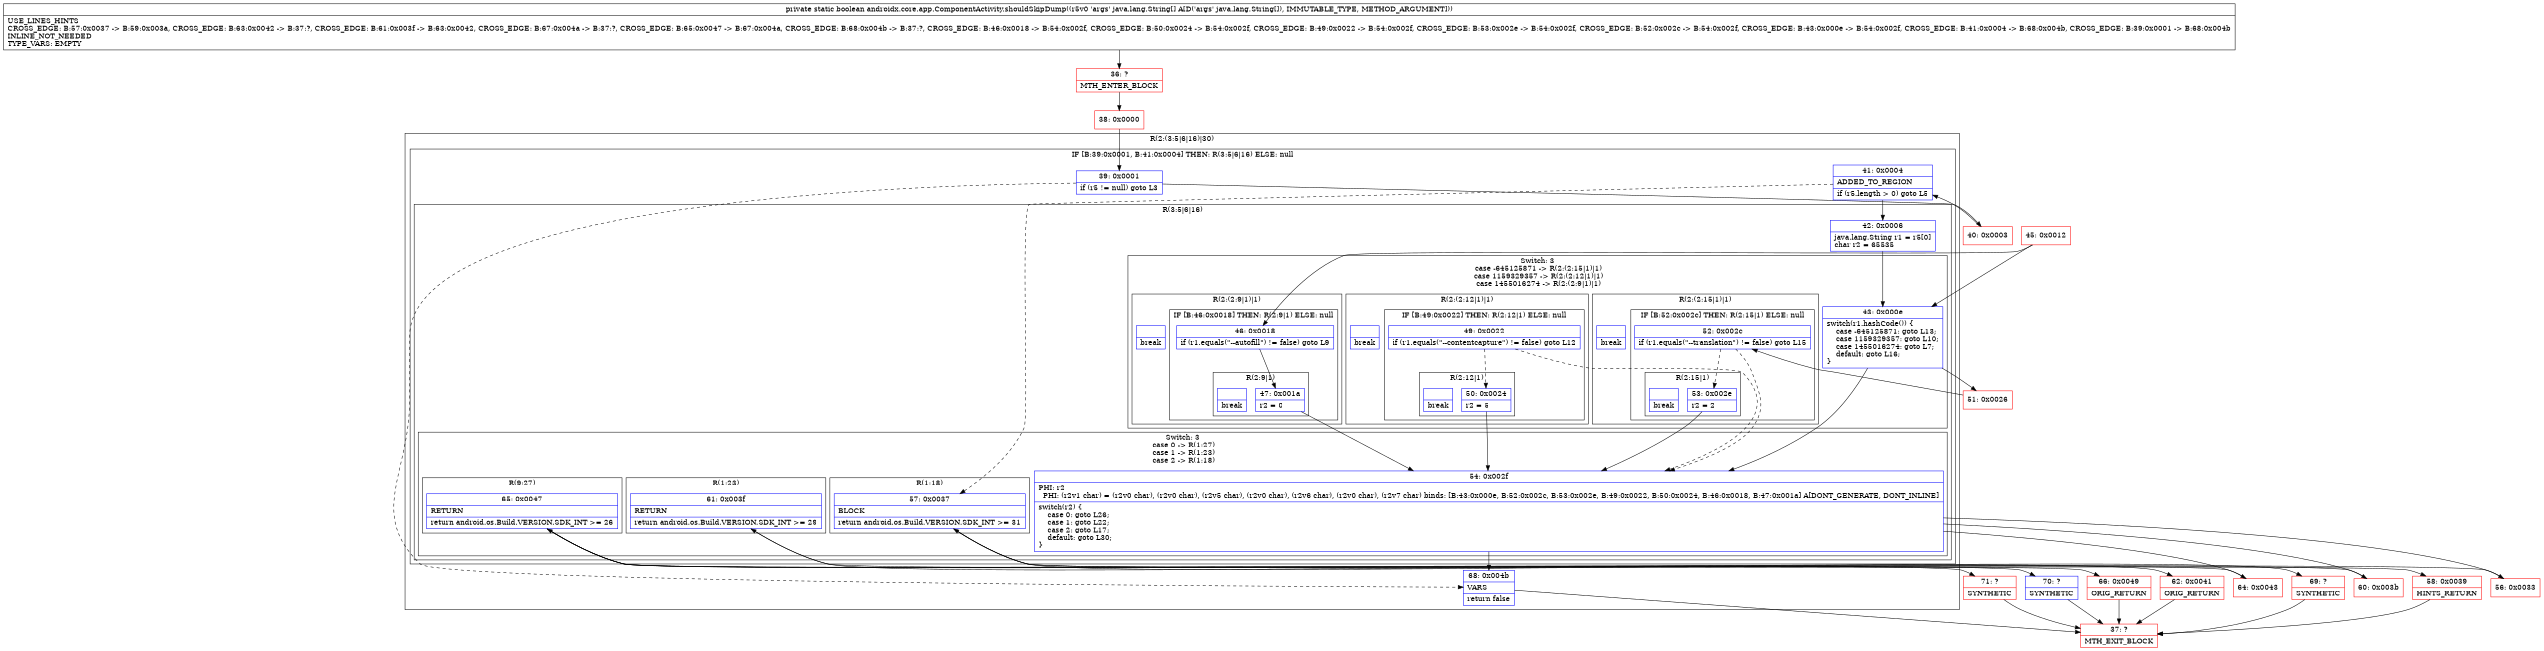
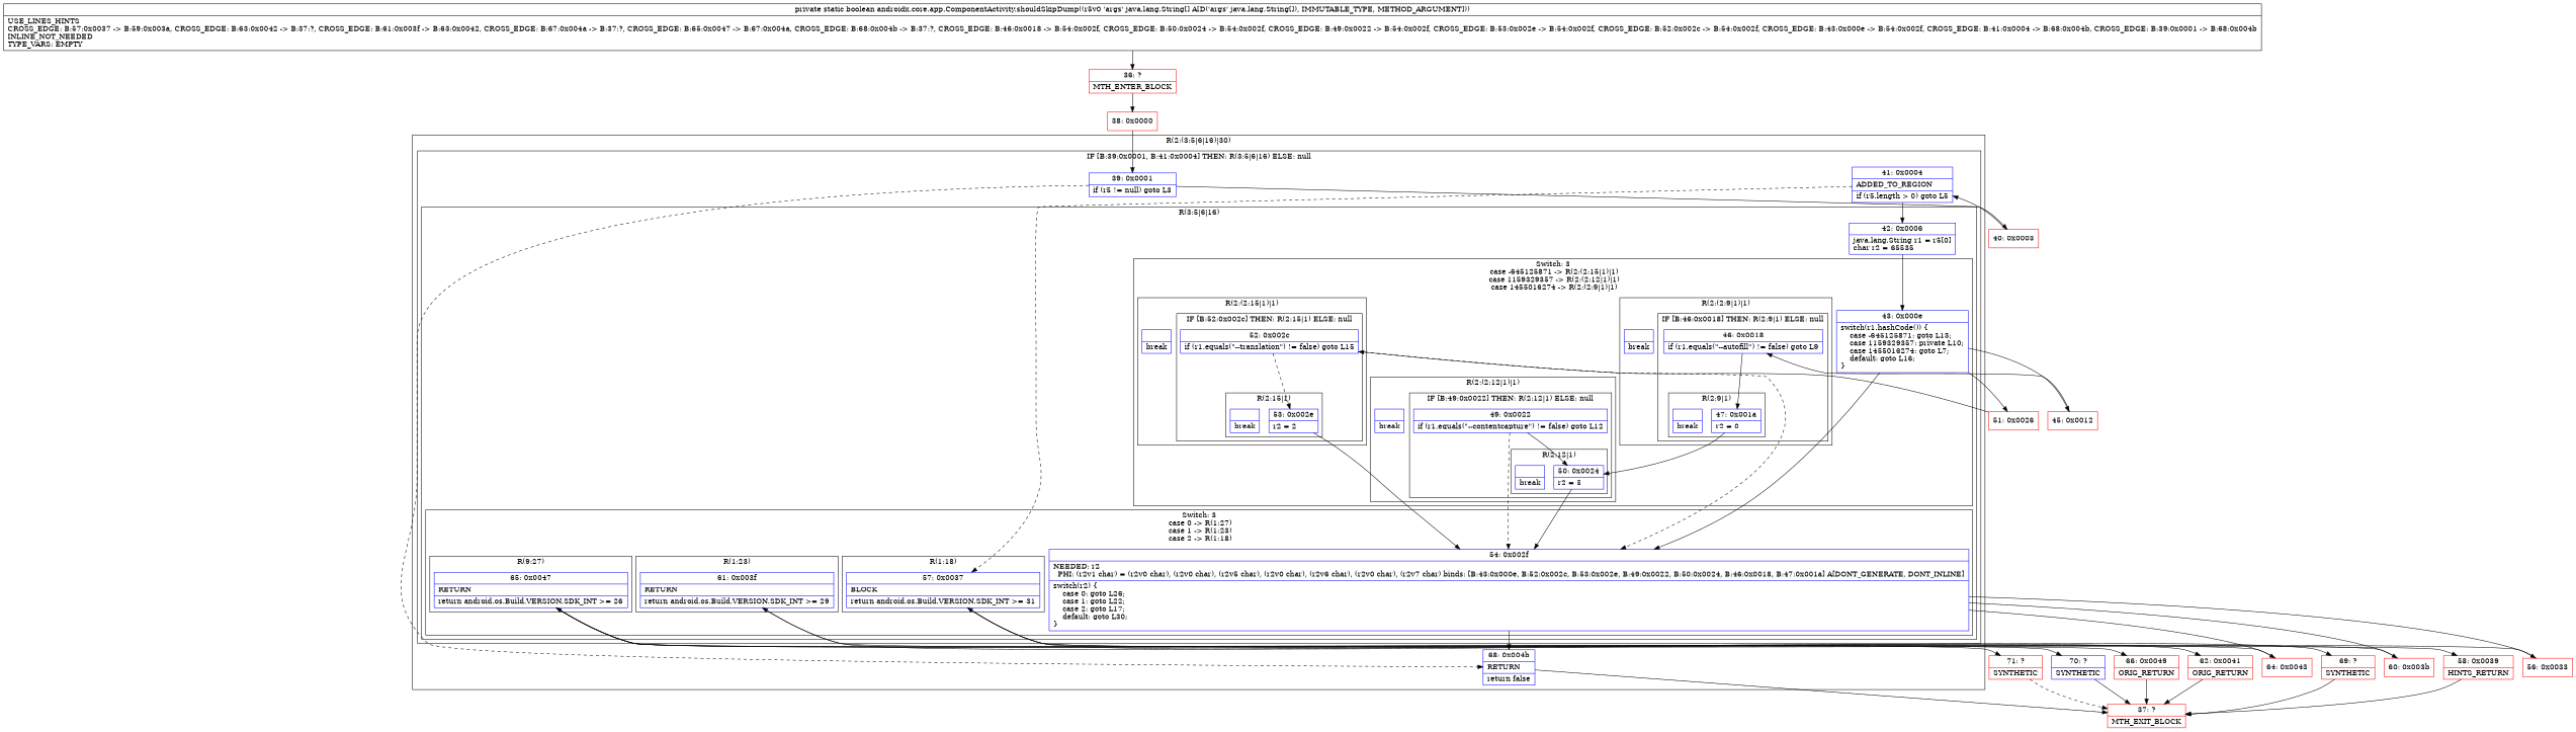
  digraph {
    node [color=blue shape=record]
    n1 [label="{53\:\ 0x002e|r2 = 2\l}"]
    n2 [label="{|break\l}"]
    n3 [label="{52\:\ 0x002c|if (r1.equals(\"\-\-translation\") != false) goto L15\l}"]
    n4 [label="{|break\l}"]
    n5 [label="{50\:\ 0x0024|r2 = 5\l}"]
    n6 [label="{|break\l}"]
    n7 [label="{49\:\ 0x0022|if (r1.equals(\"\-\-contentcapture\") != false) goto L12\l}"]
    n8 [label="{|break\l}"]
    n9 [label="{47\:\ 0x001a|r2 = 0\l}"]
    n10 [label="{|break\l}"]
    n11 [label="{46\:\ 0x0018|if (r1.equals(\"\-\-autofill\") != false) goto L9\l}"]
    n12 [label="{|break\l}"]
-   n13 [label="{43\:\ 0x000e|switch(r1.hashCode()) \{\l    case \-645125871: goto L13;\l    case 1159329357: goto L10;\l    case 1455016274: goto L7;\l    default: goto L16;\l\}\l}"]
+   n13 [label="{43\:\ 0x000e|switch(r1.hashCode()) \{\l    case \-645125871: goto L13;\l    case 1159329357: private L10;\l    case 1455016274: goto L7;\l    default: goto L16;\l\}\l}"]
    n14 [label="{65\:\ 0x0047|RETURN\l|return android.os.Build.VERSION.SDK_INT \>= 26\l}"]
    n15 [label="{61\:\ 0x003f|RETURN\l|return android.os.Build.VERSION.SDK_INT \>= 29\l}"]
    n16 [label="{57\:\ 0x0037|BLOCK\l|return android.os.Build.VERSION.SDK_INT \>= 31\l}"]
-   n17 [label="{54\:\ 0x002f|PHI: r2 \l  PHI: (r2v1 char) = (r2v0 char), (r2v0 char), (r2v5 char), (r2v0 char), (r2v6 char), (r2v0 char), (r2v7 char) binds: [B:43:0x000e, B:52:0x002c, B:53:0x002e, B:49:0x0022, B:50:0x0024, B:46:0x0018, B:47:0x001a] A[DONT_GENERATE, DONT_INLINE]\l|switch(r2) \{\l    case 0: goto L26;\l    case 1: goto L22;\l    case 2: goto L17;\l    default: goto L30;\l\}\l}"]
+   n17 [label="{54\:\ 0x002f|NEEDED: r2 \l  PHI: (r2v1 char) = (r2v0 char), (r2v0 char), (r2v5 char), (r2v0 char), (r2v6 char), (r2v0 char), (r2v7 char) binds: [B:43:0x000e, B:52:0x002c, B:53:0x002e, B:49:0x0022, B:50:0x0024, B:46:0x0018, B:47:0x001a] A[DONT_GENERATE, DONT_INLINE]\l|switch(r2) \{\l    case 0: goto L26;\l    case 1: goto L22;\l    case 2: goto L17;\l    default: goto L30;\l\}\l}"]
    n18 [label="{42\:\ 0x0006|java.lang.String r1 = r5[0]\lchar r2 = 65535\l}"]
    n19 [label="{39\:\ 0x0001|if (r5 != null) goto L3\l}"]
    n20 [label="{41\:\ 0x0004|ADDED_TO_REGION\l|if (r5.length \> 0) goto L5\l}"]
-   n21 [label="{68\:\ 0x004b|VARS\l|return false\l}"]
+   n21 [label="{68\:\ 0x004b|RETURN\l|return false\l}"]
    n22 [color=red label="{45\:\ 0x0012}"]
    n23 [color=red label="{51\:\ 0x0026}"]
    n24 [color=red label="{66\:\ 0x0049|ORIG_RETURN\l}"]
    n25 [color=red label="{71\:\ ?|SYNTHETIC\l}"]
    n26 [label="{70\:\ ?|SYNTHETIC\l}"]
    n27 [color=red label="{62\:\ 0x0041|ORIG_RETURN\l}"]
    n28 [color=red label="{58\:\ 0x0039|HINTS_RETURN\l}"]
    n29 [color=red label="{69\:\ ?|SYNTHETIC\l}"]
    n30 [color=red label="{56\:\ 0x0033}"]
    n31 [color=red label="{60\:\ 0x003b}"]
    n32 [color=red label="{64\:\ 0x0043}"]
    n33 [color=red label="{40\:\ 0x0003}"]
    n34 [color=red label="{37\:\ ?|MTH_EXIT_BLOCK\l}"]
    n35 [color=red label="{36\:\ ?|MTH_ENTER_BLOCK\l}"]
    n36 [color=red label="{38\:\ 0x0000}"]
    n37 [label="{private static boolean androidx.core.app.ComponentActivity.shouldSkipDump((r5v0 'args' java.lang.String[] A[D('args' java.lang.String[]), IMMUTABLE_TYPE, METHOD_ARGUMENT]))  | USE_LINES_HINTS\lCROSS_EDGE: B:57:0x0037 \-\> B:59:0x003a, CROSS_EDGE: B:63:0x0042 \-\> B:37:?, CROSS_EDGE: B:61:0x003f \-\> B:63:0x0042, CROSS_EDGE: B:67:0x004a \-\> B:37:?, CROSS_EDGE: B:65:0x0047 \-\> B:67:0x004a, CROSS_EDGE: B:68:0x004b \-\> B:37:?, CROSS_EDGE: B:46:0x0018 \-\> B:54:0x002f, CROSS_EDGE: B:50:0x0024 \-\> B:54:0x002f, CROSS_EDGE: B:49:0x0022 \-\> B:54:0x002f, CROSS_EDGE: B:53:0x002e \-\> B:54:0x002f, CROSS_EDGE: B:52:0x002c \-\> B:54:0x002f, CROSS_EDGE: B:43:0x000e \-\> B:54:0x002f, CROSS_EDGE: B:41:0x0004 \-\> B:68:0x004b, CROSS_EDGE: B:39:0x0001 \-\> B:68:0x004b\lINLINE_NOT_NEEDED\lTYPE_VARS: EMPTY\l}" color=""]
    subgraph cluster_1 {
      label="R(2:(3:5|6|16)|30)"
      n21
      subgraph cluster_2 {
        label="IF [B:39:0x0001, B:41:0x0004] THEN: R(3:5|6|16) ELSE: null"
        n19
        n20
        subgraph cluster_3 {
          label="R(3:5|6|16)"
          n18
          subgraph cluster_4 {
            label="Switch: 3\n case -645125871 -> R(2:(2:15|1)|1)\n case 1159329357 -> R(2:(2:12|1)|1)\n case 1455016274 -> R(2:(2:9|1)|1)"
            n13
            subgraph cluster_5 {
              label="R(2:(2:15|1)|1)"
              n4
              subgraph cluster_6 {
                label="IF [B:52:0x002c] THEN: R(2:15|1) ELSE: null"
                n3
                subgraph cluster_7 {
                  label="R(2:15|1)"
                  n1
                  n2
                }
              }
            }
            subgraph cluster_8 {
              label="R(2:(2:12|1)|1)"
              n8
              subgraph cluster_9 {
                label="IF [B:49:0x0022] THEN: R(2:12|1) ELSE: null"
                n7
                subgraph cluster_10 {
                  label="R(2:12|1)"
                  n5
                  n6
                }
              }
            }
            subgraph cluster_11 {
              label="R(2:(2:9|1)|1)"
              n12
              subgraph cluster_12 {
                label="IF [B:46:0x0018] THEN: R(2:9|1) ELSE: null"
                n11
                subgraph cluster_13 {
                  label="R(2:9|1)"
                  n9
                  n10
                }
              }
            }
          }
          subgraph cluster_14 {
            label="Switch: 3\n case 0 -> R(1:27)\n case 1 -> R(1:23)\n case 2 -> R(1:18)"
            n17
            subgraph cluster_15 {
              label="R(9:27)"
              n14
            }
            subgraph cluster_16 {
              label="R(1:23)"
              n15
            }
            subgraph cluster_17 {
              label="R(1:18)"
              n16
            }
          }
        }
      }
    }
    n1 -> n17
    n3 -> n1 [style=dashed]
    n3 -> n17 [style=dashed]
    n5 -> n17
-   n7 -> n5 [style=dashed]
+   n7 -> n5
    n7 -> n17 [style=dashed]
-   n9 -> n17
+   n9 -> n5
    n11 -> n9
    n13 -> n17
-   n22 -> n13
+   n13 -> n22
    n13 -> n23
    n14 -> n24
    n14 -> n25
    n14 -> n26
    n15 -> n27
    n16 -> n28
    n16 -> n29
    n17 -> n21
    n17 -> n30
    n17 -> n31
    n17 -> n32
    n18 -> n13
    n19 -> n21 [style=dashed]
    n19 -> n33
    n20 -> n16 [style=dashed]
    n20 -> n18
    n21 -> n34
    n22 -> n11
    n23 -> n3
    n24 -> n34
-   n25 -> n34
+   n25 -> n34 [style=dashed]
    n26 -> n34
    n27 -> n34
    n28 -> n34
    n29 -> n34
    n30 -> n16
    n31 -> n15
    n32 -> n14
    n33 -> n20
    n35 -> n36
    n36 -> n19
    n37 -> n35
  }
